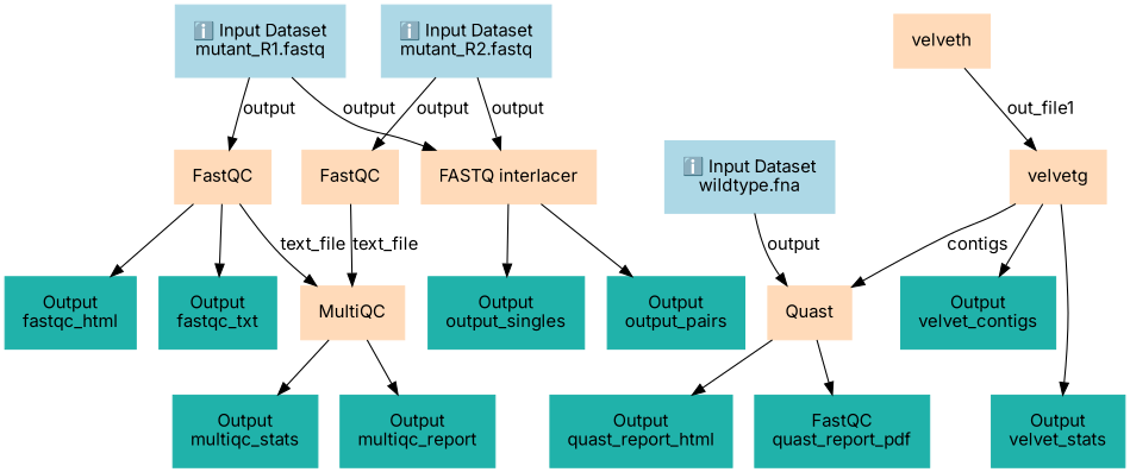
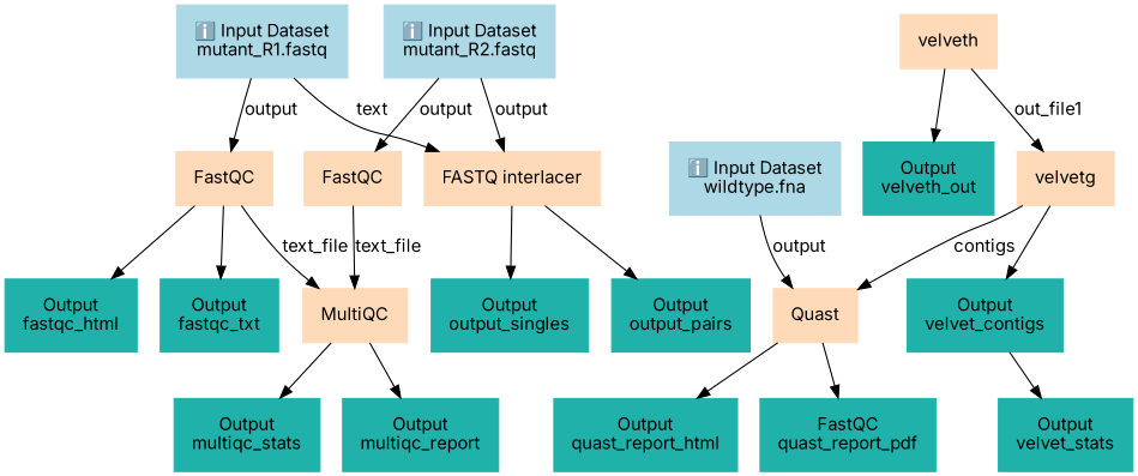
  digraph {
    fontname=Inter
    node [color=lightseagreen fontname=Inter margin="0.2,0.2" shape=box style=filled]
    edge [fontname=Inter]
    n1 [color=lightblue label="ℹ️ Input Dataset\nmutant_R1.fastq"]
    n2 [color=peachpuff label=FastQC]
    n3 [color=peachpuff label="FASTQ interlacer"]
    n4 [label="Output\nfastqc_html"]
    n5 [label="Output\nfastqc_txt"]
    n6 [color=peachpuff label=MultiQC]
    n7 [label="Output\noutput_pairs"]
    n8 [label="Output\noutput_singles"]
    n9 [color=lightblue label="ℹ️ Input Dataset\nmutant_R2.fastq"]
    n10 [color=peachpuff label=FastQC]
    n11 [color=lightblue label="ℹ️ Input Dataset\nwildtype.fna"]
    n12 [color=peachpuff label=Quast]
    n13 [label="Output\nquast_report_html"]
    n14 [label="FastQC\nquast_report_pdf"]
    n15 [label="Output\nmultiqc_stats"]
    n16 [label="Output\nmultiqc_report"]
    n17 [color=peachpuff label=velveth]
+   n18 [label="Output\nvelveth_out"]
    n19 [color=peachpuff label=velvetg]
    n20 [label="Output\nvelvet_contigs"]
    n21 [label="Output\nvelvet_stats"]
    n1 -> n2 [label=output]
-   n1 -> n3 [label=output]
+   n1 -> n3 [label=text]
    n2 -> n4
    n2 -> n5
    n2 -> n6 [label=text_file]
    n3 -> n7
    n3 -> n8
    n6 -> n15
    n6 -> n16
    n9 -> n3 [label=output]
    n9 -> n10 [label=output]
    n10 -> n6 [label=text_file]
    n11 -> n12 [label=output]
    n12 -> n13
    n12 -> n14
+   n17 -> n18
    n17 -> n19 [label=out_file1]
    n19 -> n12 [label=contigs]
    n19 -> n20
-   n19 -> n21
+   n20 -> n21
  }
